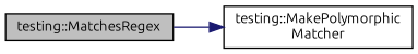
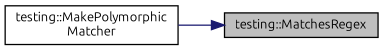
  digraph {
    rankdir=LR
    fontname=Ubuntu
    node [color=black fontname=Ubuntu fontsize=10 shape=record style=filled]
    n1 [fillcolor=grey75 fontcolor=black height=0.2 label="testing::MatchesRegex" width=0.4]
    n2 [fillcolor=white height=0.2 label="testing::MakePolymorphic\lMatcher" width=0.4]
-   n1 -> n2 [color=midnightblue fontname=Ubuntu fontsize=10 labelfontname=Helvetica labelfontsize=10 style=solid]
+   n2 -> n1 [color=midnightblue fontname=Ubuntu fontsize=10 labelfontname=Helvetica labelfontsize=10 style=solid]
  }
